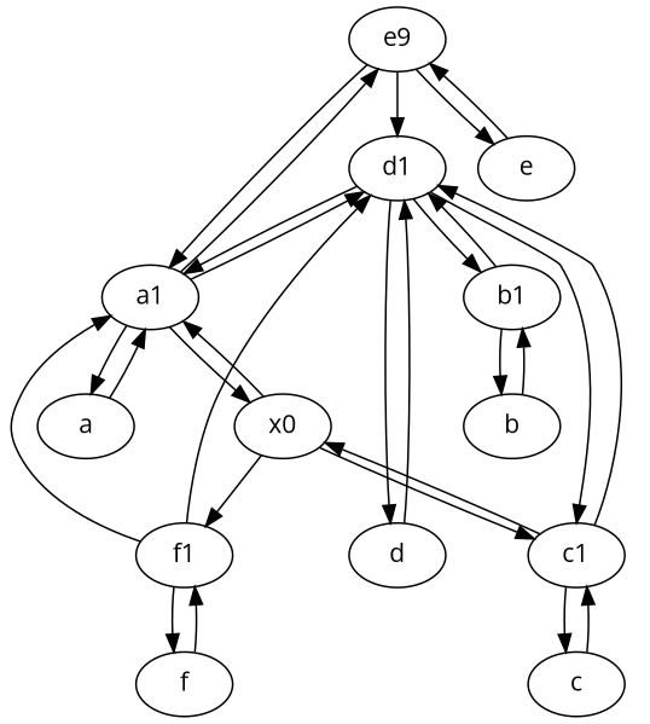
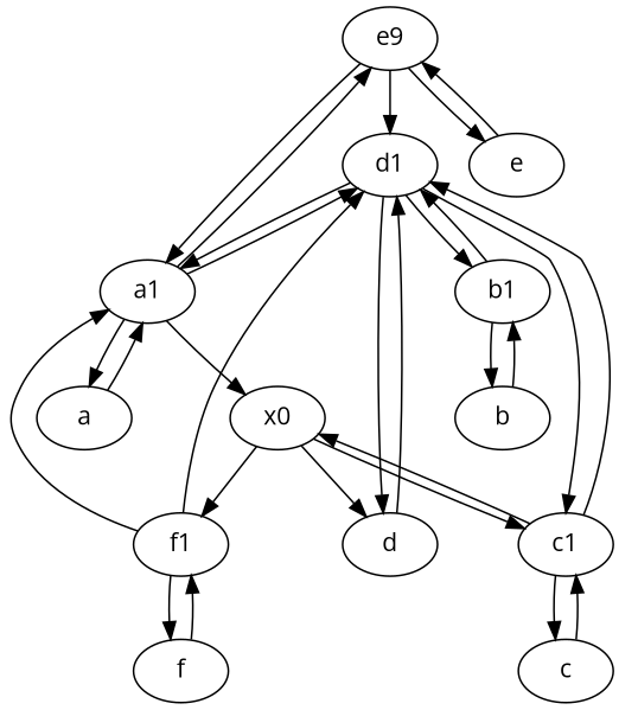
  digraph {
    fontname="Open Sans"
    node [fontname="Open Sans"]
    edge [fontname="Open Sans"]
    n1 [label=e9]
    d1
    e
    a1
    c1
    b1
    d
    a
    x0
    f
    f1
    c
    b
    n1 -> d1
    n1 -> e
    n1 -> a1
    d1 -> a1
    d1 -> c1
    d1 -> b1
    d1 -> d
    e -> n1
    a1 -> n1
    a1 -> d1
    a1 -> a
    a1 -> x0
    c1 -> d1
    c1 -> x0
    c1 -> c
    b1 -> d1
    b1 -> b
    d -> d1
    a -> a1
-   x0 -> a1
+   x0 -> d
    x0 -> c1
    x0 -> f1
    f -> f1
    f1 -> d1
    f1 -> a1
    f1 -> f
    c -> c1
    b -> b1
  }
